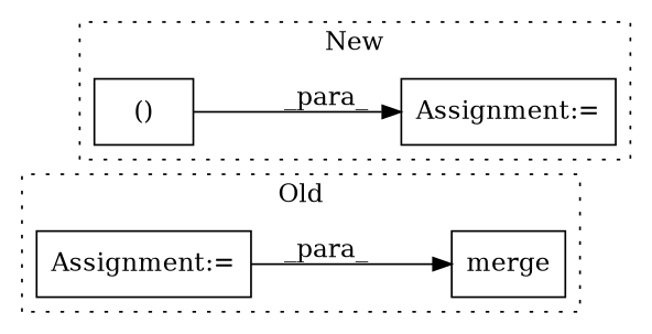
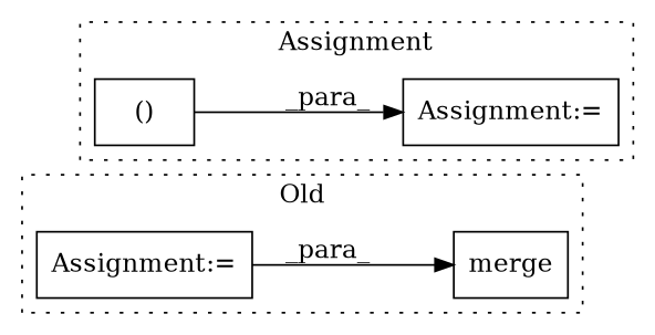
  digraph {
    rankdir=LR
    node [a=7 shape=box]
    n1 [a=32 l="6,1" label=merge s="2905,2973"]
    n2 [l=1 label="Assignment:=" s=2594]
    n3 [a=106 l=65 label="()" s=2663]
    n4 [l=9 label="Assignment:=" s=2654]
    subgraph cluster_1 {
      label=Old
      style=dotted
      n1
      n2
    }
    subgraph cluster_2 {
-     label=New
+     label=Assignment
      style=dotted
      n3
      n4
    }
    n2 -> n1 [label=_para_]
    n3 -> n4 [label=_para_]
  }
